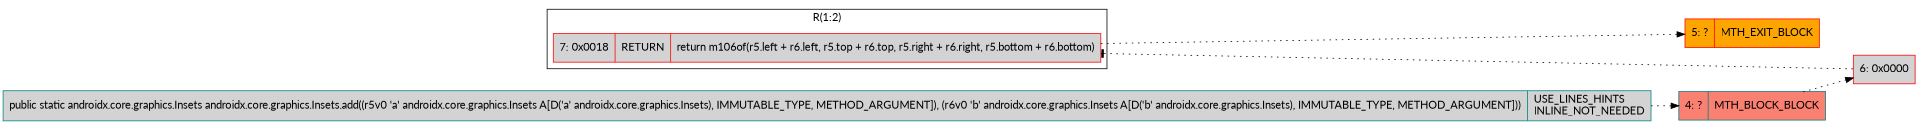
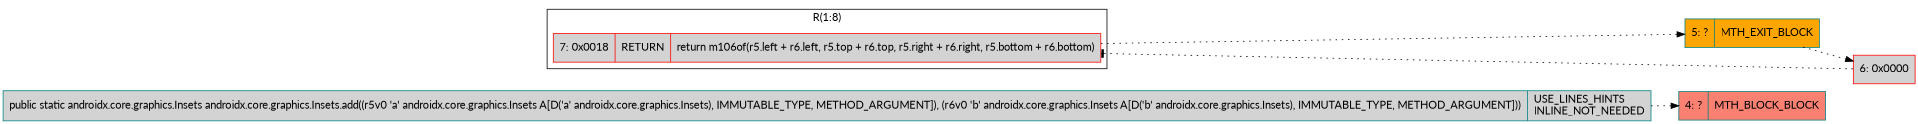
  digraph {
    fontname=Lato
    rankdir=LR
    node [color=teal fillcolor=lightgrey fontname=Lato shape=record style=filled]
    edge [arrowhead=normal fontname=Lato style=dotted]
    n1 [color=red label="{7\:\ 0x0018|RETURN\l|return m106of(r5.left + r6.left, r5.top + r6.top, r5.right + r6.right, r5.bottom + r6.bottom)\l}"]
-   n2 [color=red fillcolor=orange label="{5\:\ ?|MTH_EXIT_BLOCK\l}"]
+   n2 [fillcolor=orange label="{5\:\ ?|MTH_EXIT_BLOCK\l}"]
    n3 [fillcolor=salmon label="{4\:\ ?|MTH_BLOCK_BLOCK\l}"]
    n4 [color=red label="{6\:\ 0x0000}"]
    n5 [label="{public static androidx.core.graphics.Insets androidx.core.graphics.Insets.add((r5v0 'a' androidx.core.graphics.Insets A[D('a' androidx.core.graphics.Insets), IMMUTABLE_TYPE, METHOD_ARGUMENT]), (r6v0 'b' androidx.core.graphics.Insets A[D('b' androidx.core.graphics.Insets), IMMUTABLE_TYPE, METHOD_ARGUMENT]))  | USE_LINES_HINTS\lINLINE_NOT_NEEDED\l}"]
    subgraph cluster_1 {
-     label="R(1:2)"
+     label="R(1:8)"
      n1
    }
    n1 -> n2
-   n3 -> n4
+   n2 -> n4
    n4 -> n1 [arrowhead=tee]
    n5 -> n3
  }
